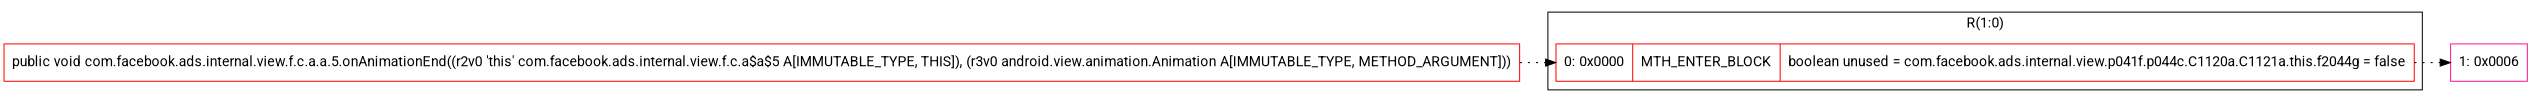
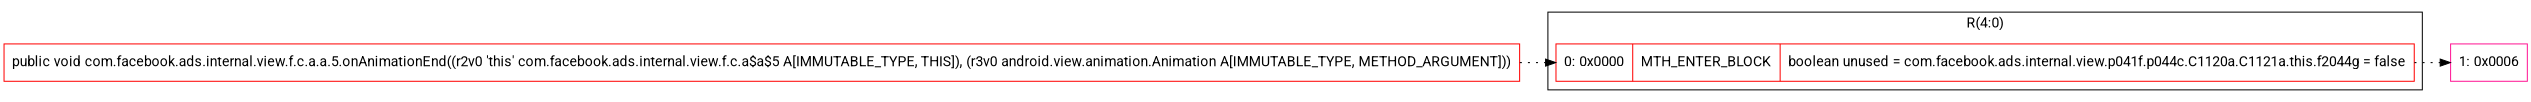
  digraph {
    rankdir=LR
    fontname=Roboto
    node [color=red shape=record fontname=Roboto]
    edge [style=dotted fontname=Roboto]
    n1 [label="{0\:\ 0x0000|MTH_ENTER_BLOCK\l|boolean unused = com.facebook.ads.internal.view.p041f.p044c.C1120a.C1121a.this.f2044g = false\l}"]
    n2 [color=deeppink label="{1\:\ 0x0006}"]
    n3 [label="{public void com.facebook.ads.internal.view.f.c.a.a.5.onAnimationEnd((r2v0 'this' com.facebook.ads.internal.view.f.c.a$a$5 A[IMMUTABLE_TYPE, THIS]), (r3v0 android.view.animation.Animation A[IMMUTABLE_TYPE, METHOD_ARGUMENT])) }"]
    subgraph cluster_1 {
-     label="R(1:0)"
+     label="R(4:0)"
      n1
    }
    n1 -> n2
    n3 -> n1
  }
